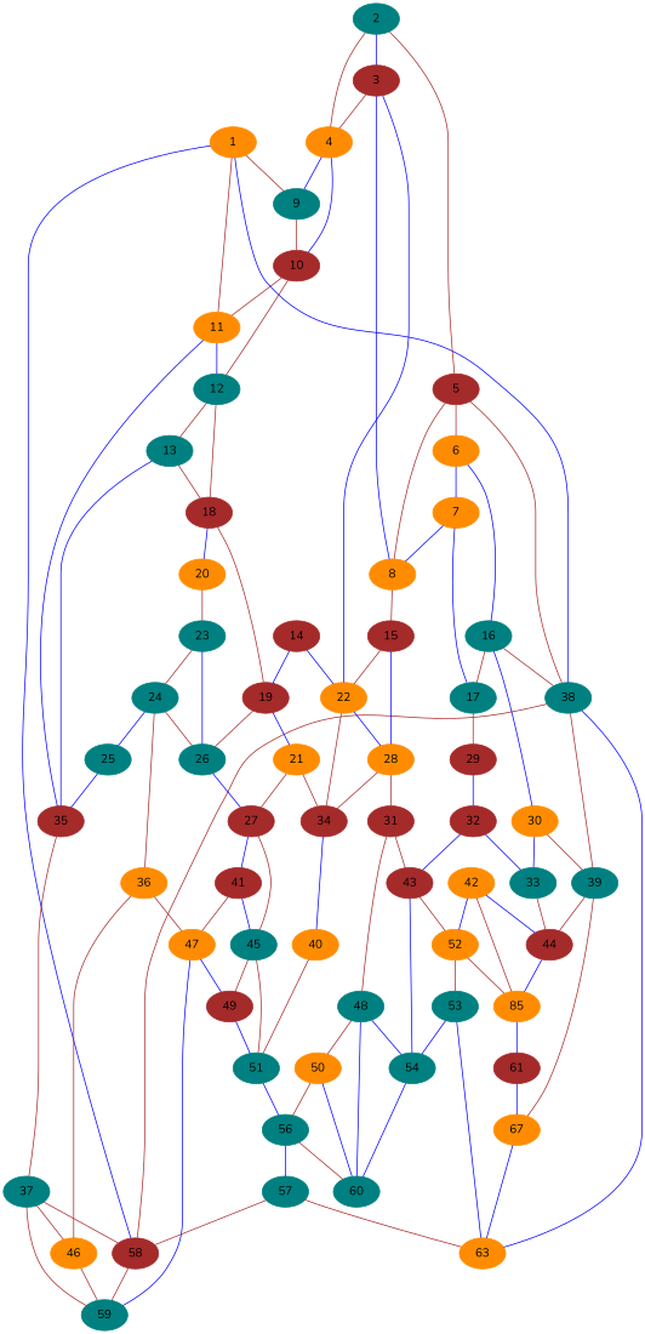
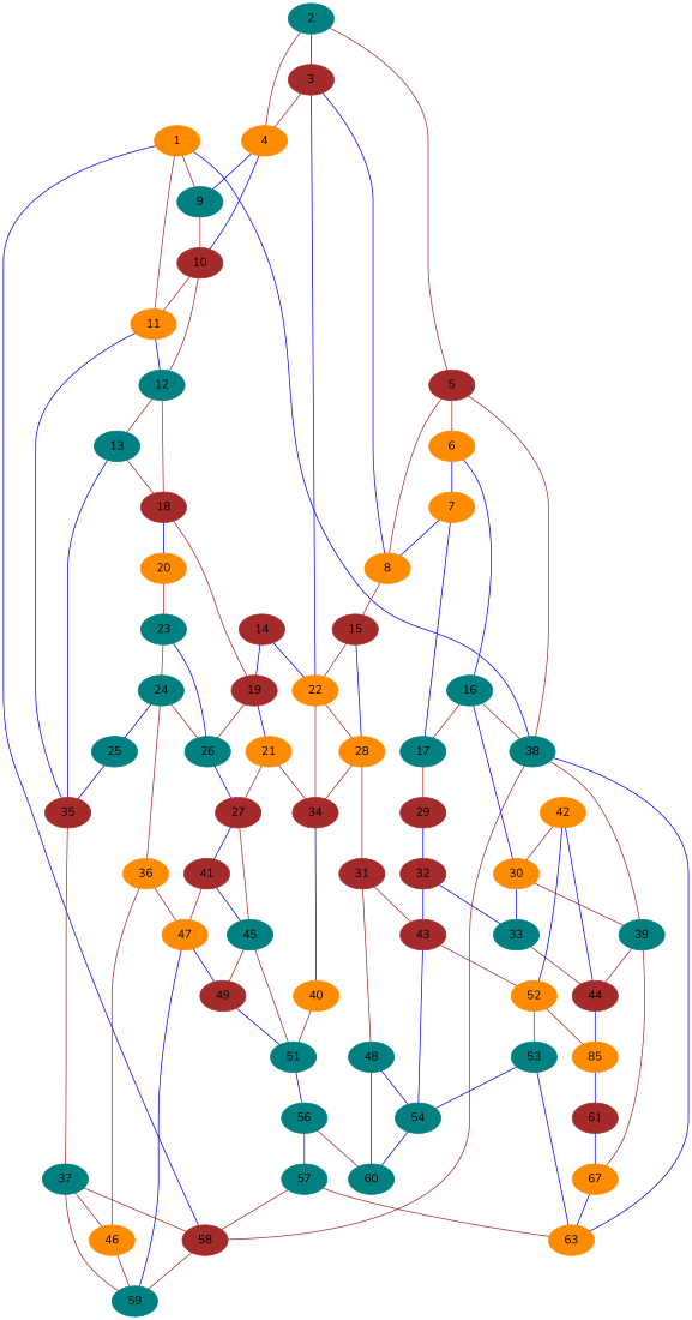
  graph {
    fontname=Nunito
    node [color=teal fontname=Nunito style=filled]
    edge [color=brown fontname=Nunito weight=1.0]
    1 [color=darkorange]
    9
    11 [color=darkorange]
    38
    58 [color=brown]
    10 [color=brown]
    12
    35 [color=brown]
    39
    63 [color=darkorange]
    59
    3 [color=brown]
    2
    4 [color=darkorange]
    5 [color=brown]
    8 [color=darkorange]
    22 [color=darkorange]
    6 [color=darkorange]
    15 [color=brown]
    28 [color=darkorange]
    34 [color=brown]
    7 [color=darkorange]
    16
    17
    30 [color=darkorange]
    29 [color=brown]
    13
    18 [color=brown]
    37
    19 [color=brown]
    20 [color=darkorange]
    14 [color=brown]
    21 [color=darkorange]
    26
    31 [color=brown]
    33
    32 [color=brown]
    23
    27 [color=brown]
    24
    41 [color=brown]
    45
    40 [color=darkorange]
    25
    36 [color=darkorange]
    46 [color=darkorange]
    47 [color=darkorange]
    51
    49 [color=brown]
    43 [color=brown]
    48
    44 [color=brown]
    n53 [color=darkorange label=67]
    52 [color=darkorange]
    54
-   50 [color=darkorange]
    60
    n58 [color=darkorange label=85]
    56
    42 [color=darkorange]
    53
    61 [color=brown]
    57
    1 -- 9
    1 -- 11
    1 -- 38 [color=blue]
    1 -- 58 [color=blue]
    9 -- 10
    11 -- 12 [color=blue]
    11 -- 35 [color=blue]
    38 -- 58
    38 -- 39
    38 -- 63 [color=blue]
    58 -- 59
    10 -- 11
    10 -- 12
    12 -- 13
    12 -- 18
    35 -- 37
    39 -- 44
    39 -- n53
    3 -- 4
    3 -- 8 [color=blue]
    3 -- 22 [color=blue]
    2 -- 3 [color=blue]
    2 -- 4
    2 -- 5
    4 -- 9 [color=blue]
    4 -- 10 [color=blue]
    5 -- 38
    5 -- 8
    5 -- 6 [weight=2.0]
    8 -- 15
-   22 -- 28 [color=blue]
+   22 -- 28
    22 -- 34
    6 -- 7 [color=blue]
    6 -- 16 [color=blue]
    15 -- 22
    15 -- 28 [color=blue]
    28 -- 34
    28 -- 31
    34 -- 40 [color=blue]
    7 -- 8 [color=blue]
    7 -- 17 [color=blue]
    16 -- 38
    16 -- 17
    16 -- 30 [color=blue]
    17 -- 29
    30 -- 39
    30 -- 33 [color=blue]
    29 -- 32 [color=blue weight=2.0]
    13 -- 35 [color=blue]
    13 -- 18
    18 -- 19
    18 -- 20 [color=blue]
    37 -- 58
    37 -- 59
    37 -- 46
    19 -- 21 [color=blue]
    19 -- 26
    20 -- 23 [weight=2.0]
    14 -- 22 [color=blue weight=2.0]
    14 -- 19 [color=blue]
    21 -- 34
    21 -- 27
    26 -- 27 [color=blue]
    31 -- 43
    31 -- 48
    33 -- 44
    32 -- 33 [color=blue weight=2.0]
    32 -- 43 [color=blue]
    23 -- 26 [color=blue]
    23 -- 24
    27 -- 41 [color=blue]
    27 -- 45
    24 -- 26
    24 -- 25 [color=blue]
    24 -- 36
    41 -- 45 [color=blue]
    41 -- 47
    45 -- 51
    45 -- 49
    40 -- 51
    25 -- 35 [color=blue weight=2.0]
    36 -- 46
    36 -- 47
    46 -- 59
    47 -- 59 [color=blue]
    47 -- 49 [color=blue]
    51 -- 56 [color=blue]
    49 -- 51 [color=blue]
    43 -- 52
    43 -- 54 [color=blue]
    48 -- 54 [color=blue]
-   48 -- 50
    48 -- 60 [color=blue]
    44 -- n58 [color=blue]
    n53 -- 63 [color=blue]
    52 -- n58
    52 -- 53
    54 -- 60 [color=blue]
-   50 -- 60 [color=blue]
-   50 -- 56
    n58 -- 61 [color=blue weight=2.0]
    56 -- 60
    56 -- 57 [color=blue]
    42 -- 44 [color=blue]
    42 -- 52 [color=blue]
-   42 -- n58
+   42 -- 30
    53 -- 63 [color=blue]
    53 -- 54 [color=blue]
    61 -- n53 [color=blue weight=2.0]
    57 -- 58
    57 -- 63
  }
